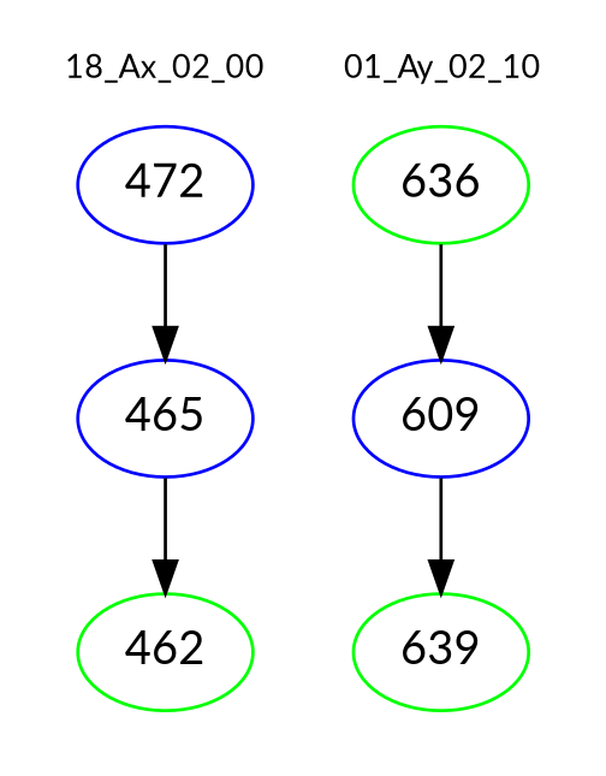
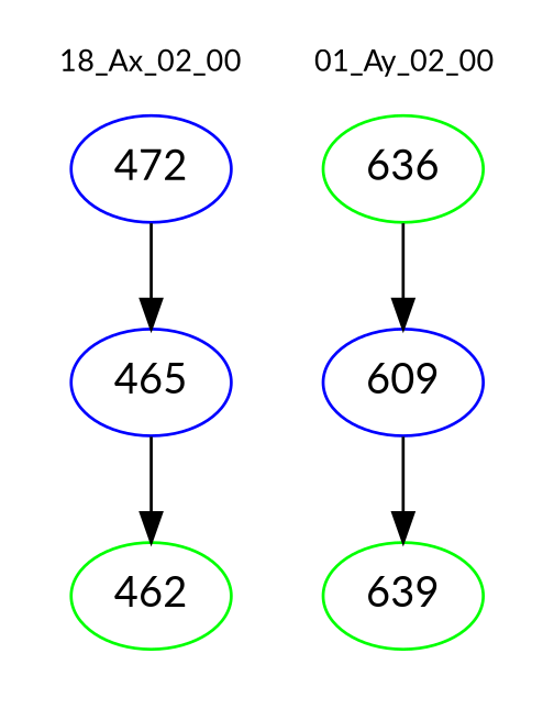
  digraph {
    fontname=Lato
    node [color=blue fontname=Lato]
    edge [color=black fontname=Lato]
    n1 [label=472]
    n2 [label=465]
    n3 [color=green label=462]
    n4 [color=green label=636]
    n5 [label=609]
    n6 [color=green label=639]
    subgraph cluster_1 {
      color=white
      fontsize=10
      label="18_Ax_02_00"
      n1
      n2
      n3
    }
    subgraph cluster_2 {
      color=white
      fontsize=10
-     label="01_Ay_02_10"
+     label="01_Ay_02_00"
      n4
      n5
      n6
    }
    n1 -> n2
    n2 -> n3
    n4 -> n5
    n5 -> n6
  }
